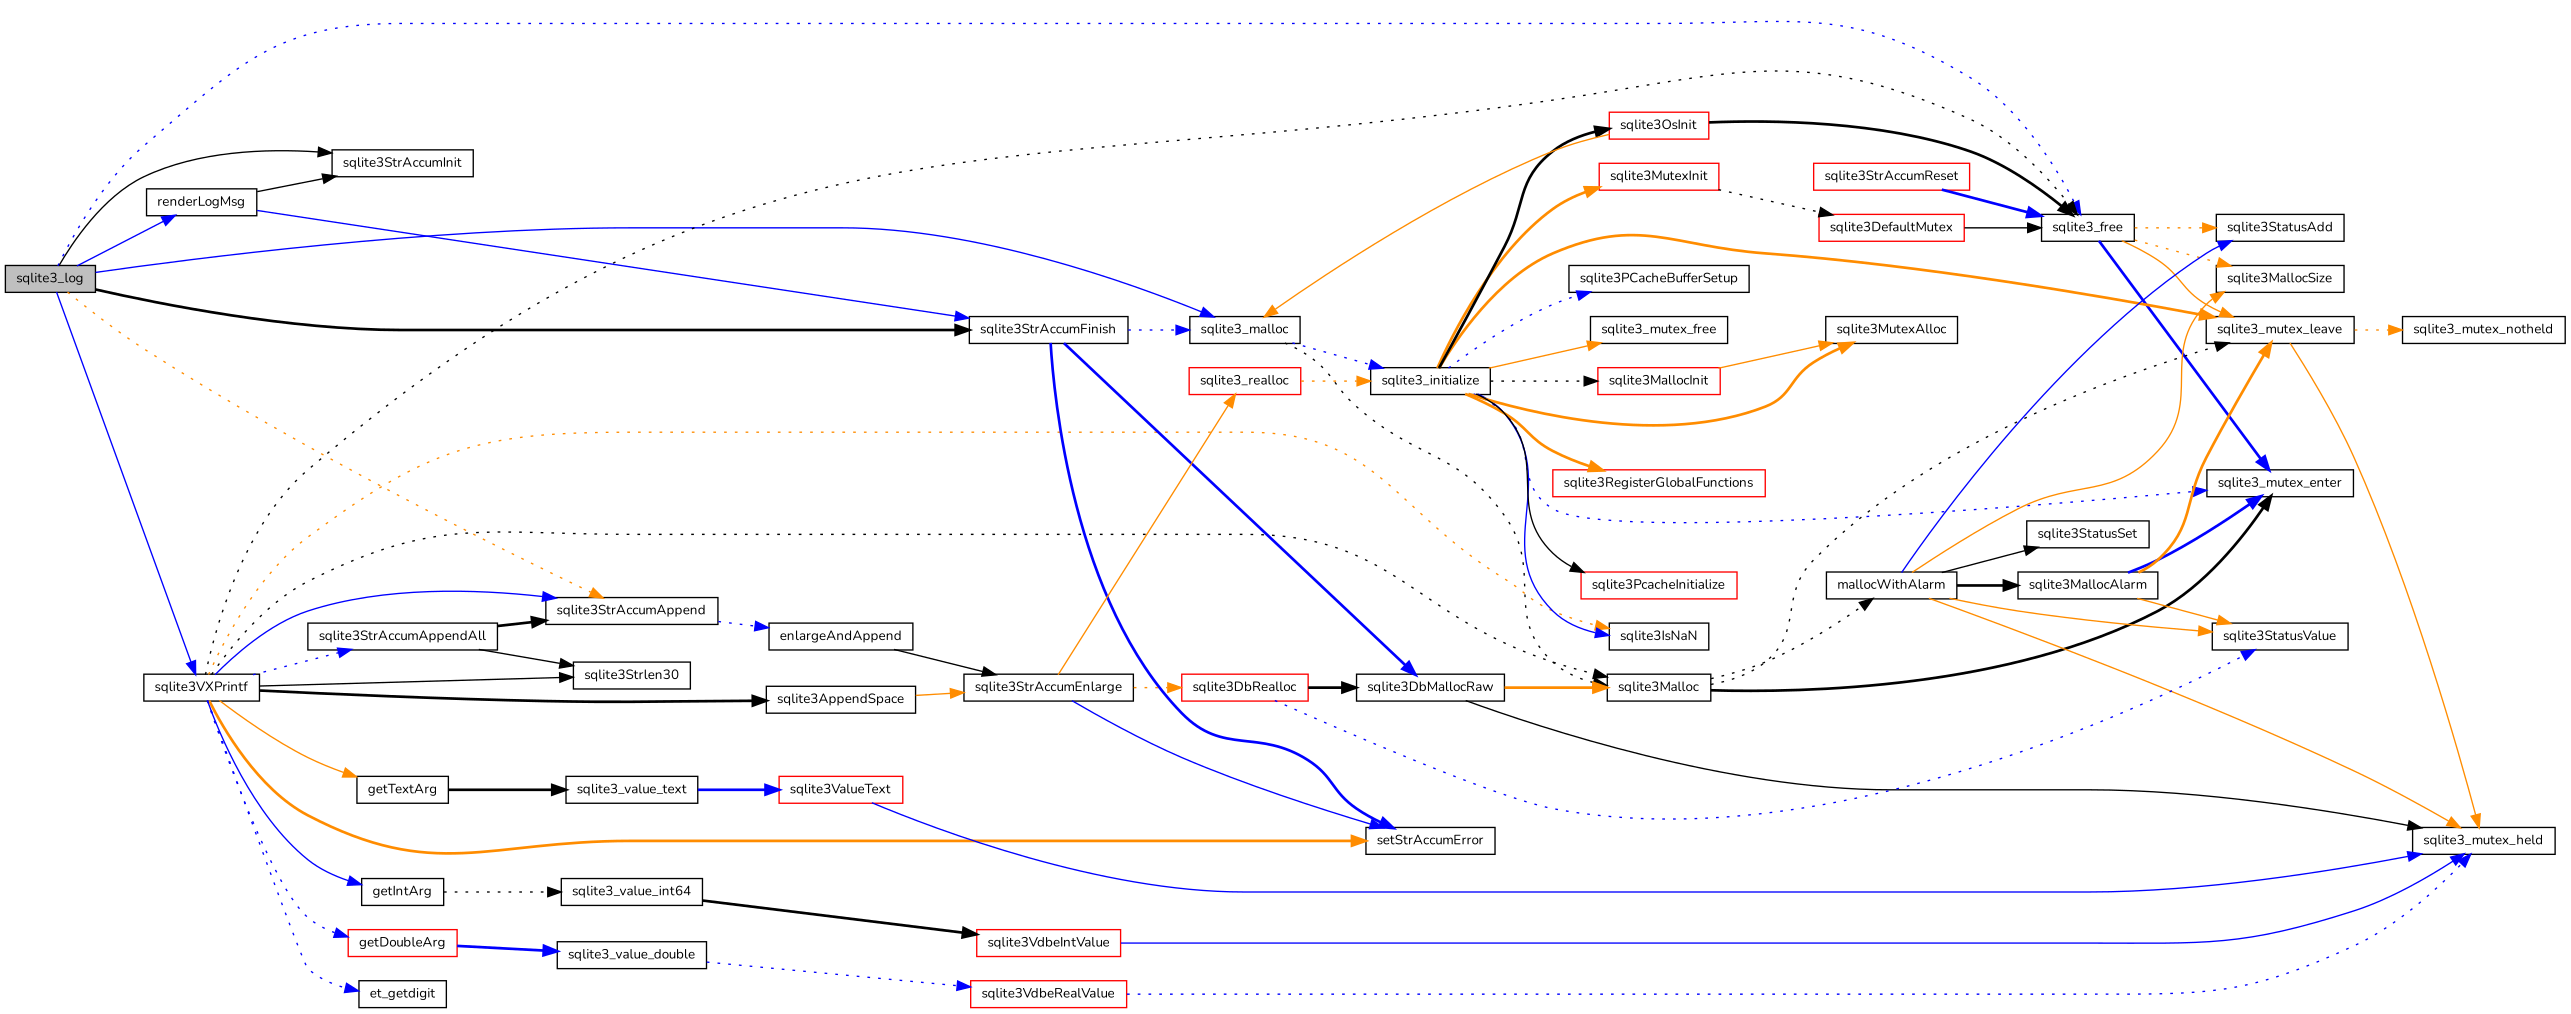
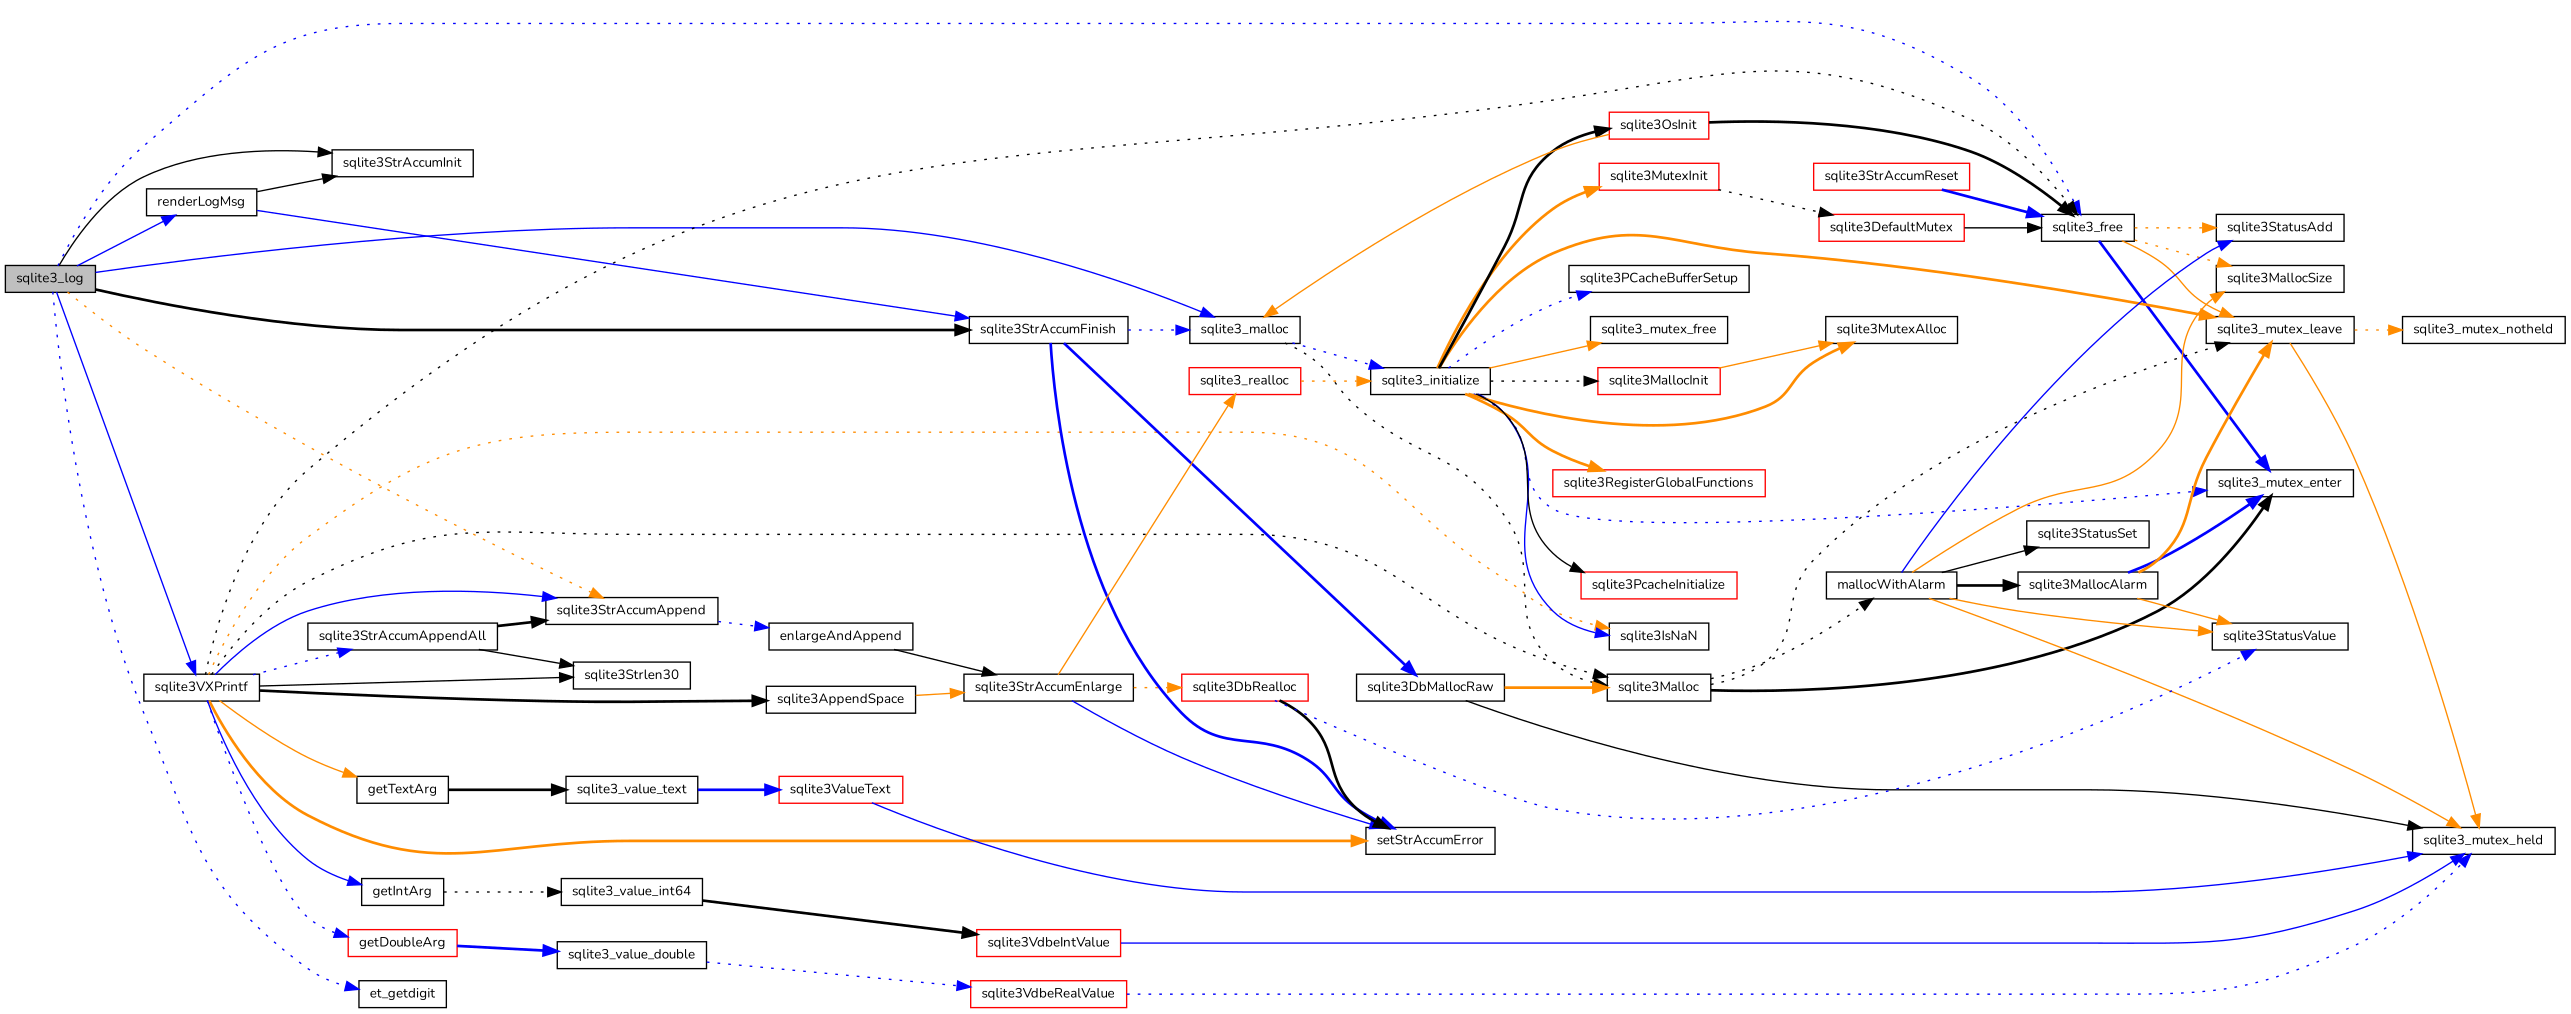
  digraph {
    fontname=Nunito
    rankdir=LR
    node [color=black fillcolor=white fontname=Nunito fontsize=10 shape=record style=filled]
    edge [color=blue fontname=Nunito fontsize=10 labelfontname=FreeSans labelfontsize=10 style=solid]
    n1 [fillcolor=grey75 fontcolor=black height=0.2 label=sqlite3_log width=0.4]
    n2 [height=0.2 label=renderLogMsg width=0.4]
    n3 [height=0.2 label=sqlite3StrAccumInit width=0.4]
    n4 [height=0.2 label=sqlite3VXPrintf width=0.4]
    n5 [height=0.2 label=sqlite3StrAccumAppend width=0.4]
    n6 [height=0.2 label=sqlite3_free width=0.4]
    n7 [height=0.2 label=sqlite3_malloc width=0.4]
    n8 [height=0.2 label=sqlite3StrAccumFinish width=0.4]
    n9 [height=0.2 label=setStrAccumError width=0.4]
    n10 [height=0.2 label=sqlite3Malloc width=0.4]
    n11 [height=0.2 label=sqlite3IsNaN width=0.4]
    n12 [height=0.2 label=getIntArg width=0.4]
    n13 [color=red height=0.2 label=getDoubleArg width=0.4]
    n14 [height=0.2 label=sqlite3Strlen30 width=0.4]
    n15 [height=0.2 label=et_getdigit width=0.4]
    n16 [height=0.2 label=getTextArg width=0.4]
    n17 [height=0.2 label=sqlite3StrAccumAppendAll width=0.4]
    n18 [height=0.2 label=sqlite3AppendSpace width=0.4]
    n19 [height=0.2 label=enlargeAndAppend width=0.4]
    n20 [height=0.2 label=sqlite3_mutex_enter width=0.4]
    n21 [height=0.2 label=sqlite3StatusAdd width=0.4]
    n22 [height=0.2 label=sqlite3MallocSize width=0.4]
    n23 [height=0.2 label=sqlite3_mutex_leave width=0.4]
    n24 [height=0.2 label=sqlite3_initialize width=0.4]
    n25 [height=0.2 label=sqlite3DbMallocRaw width=0.4]
    n26 [height=0.2 label=mallocWithAlarm width=0.4]
    n27 [height=0.2 label=sqlite3_value_int64 width=0.4]
    n28 [height=0.2 label=sqlite3_value_double width=0.4]
    n29 [height=0.2 label=sqlite3_value_text width=0.4]
    n30 [height=0.2 label=sqlite3StrAccumEnlarge width=0.4]
    n31 [color=red height=0.2 label=sqlite3DbRealloc width=0.4]
    n32 [color=red height=0.2 label=sqlite3_realloc width=0.4]
    n33 [color=red height=0.2 label=sqlite3StrAccumReset width=0.4]
    n34 [height=0.2 label=sqlite3StatusValue width=0.4]
    n35 [height=0.2 label=sqlite3_mutex_held width=0.4]
    n36 [height=0.2 label=sqlite3_mutex_notheld width=0.4]
    n37 [height=0.2 label=sqlite3StatusSet width=0.4]
    n38 [height=0.2 label=sqlite3MallocAlarm width=0.4]
    n39 [color=red height=0.2 label=sqlite3MutexInit width=0.4]
    n40 [height=0.2 label=sqlite3MutexAlloc width=0.4]
    n41 [color=red height=0.2 label=sqlite3MallocInit width=0.4]
    n42 [color=red height=0.2 label=sqlite3RegisterGlobalFunctions width=0.4]
    n43 [color=red height=0.2 label=sqlite3PcacheInitialize width=0.4]
    n44 [color=red height=0.2 label=sqlite3OsInit width=0.4]
    n45 [height=0.2 label=sqlite3PCacheBufferSetup width=0.4]
    n46 [height=0.2 label=sqlite3_mutex_free width=0.4]
    n47 [color=red height=0.2 label=sqlite3DefaultMutex width=0.4]
    n48 [color=red height=0.2 label=sqlite3VdbeIntValue width=0.4]
    n49 [color=red height=0.2 label=sqlite3VdbeRealValue width=0.4]
    n50 [color=red height=0.2 label=sqlite3ValueText width=0.4]
    n1 -> n2
    n1 -> n3 [color=black]
    n1 -> n4
    n1 -> n5 [color=darkorange style=dotted]
    n1 -> n6 [style=dotted]
    n1 -> n7
    n1 -> n8 [color=black style=bold]
    n2 -> n3 [color=black]
    n2 -> n8
    n4 -> n5
    n4 -> n6 [color=black style=dotted]
    n4 -> n9 [color=darkorange style=bold]
    n4 -> n10 [color=black style=dotted]
    n4 -> n11 [color=darkorange style=dotted]
    n4 -> n12
    n4 -> n13 [style=dotted]
    n4 -> n14 [color=black]
-   n4 -> n15 [style=dotted]
+   n1 -> n15 [style=dotted]
    n4 -> n16 [color=darkorange]
    n4 -> n17 [style=dotted]
    n4 -> n18 [color=black style=bold]
    n5 -> n19 [style=dotted]
    n6 -> n20 [style=bold]
    n6 -> n21 [color=darkorange style=dotted]
    n6 -> n22 [color=darkorange style=dotted]
    n6 -> n23 [color=darkorange]
    n7 -> n10 [color=black style=dotted]
    n7 -> n24 [style=dotted]
    n8 -> n7 [style=dotted]
    n8 -> n9 [style=bold]
    n8 -> n25 [style=bold]
    n10 -> n20 [color=black style=bold]
    n10 -> n23 [color=black style=dotted]
    n10 -> n26 [color=black style=dotted]
    n12 -> n27 [color=black style=dotted]
    n13 -> n28 [style=bold]
    n16 -> n29 [color=black style=bold]
    n17 -> n5 [color=black style=bold]
    n17 -> n14 [color=black]
    n18 -> n30 [color=darkorange]
    n19 -> n30 [color=black]
    n23 -> n35 [color=darkorange]
    n23 -> n36 [color=darkorange style=dotted]
    n24 -> n11
    n24 -> n20 [style=dotted]
    n24 -> n23 [color=darkorange style=bold]
    n24 -> n39 [color=darkorange style=bold]
    n24 -> n40 [color=darkorange style=bold]
    n24 -> n41 [color=black style=dotted]
    n24 -> n42 [color=darkorange style=bold]
    n24 -> n43 [color=black]
    n24 -> n44 [color=black style=bold]
    n24 -> n45 [style=dotted]
    n24 -> n46 [color=darkorange]
    n25 -> n10 [color=darkorange style=bold]
    n25 -> n35 [color=black]
    n26 -> n21
    n26 -> n22 [color=darkorange]
    n26 -> n34 [color=darkorange]
    n26 -> n35 [color=darkorange]
    n26 -> n37 [color=black]
    n26 -> n38 [color=black style=bold]
    n27 -> n48 [color=black style=bold]
    n28 -> n49 [style=dotted]
    n29 -> n50 [style=bold]
    n30 -> n9
    n30 -> n31 [color=darkorange style=dotted]
    n30 -> n32 [color=darkorange]
-   n31 -> n25 [color=black style=bold]
+   n31 -> n9 [color=black style=bold]
    n31 -> n34 [style=dotted]
    n32 -> n24 [color=darkorange style=dotted]
    n33 -> n6 [style=bold]
    n38 -> n20 [style=bold]
    n38 -> n23 [color=darkorange style=bold]
    n38 -> n34 [color=darkorange]
    n39 -> n47 [color=black style=dotted]
    n41 -> n40 [color=darkorange]
    n44 -> n6 [color=black style=bold]
    n44 -> n7 [color=darkorange]
    n47 -> n6 [color=black]
    n48 -> n35
    n49 -> n35 [style=dotted]
    n50 -> n35
  }
